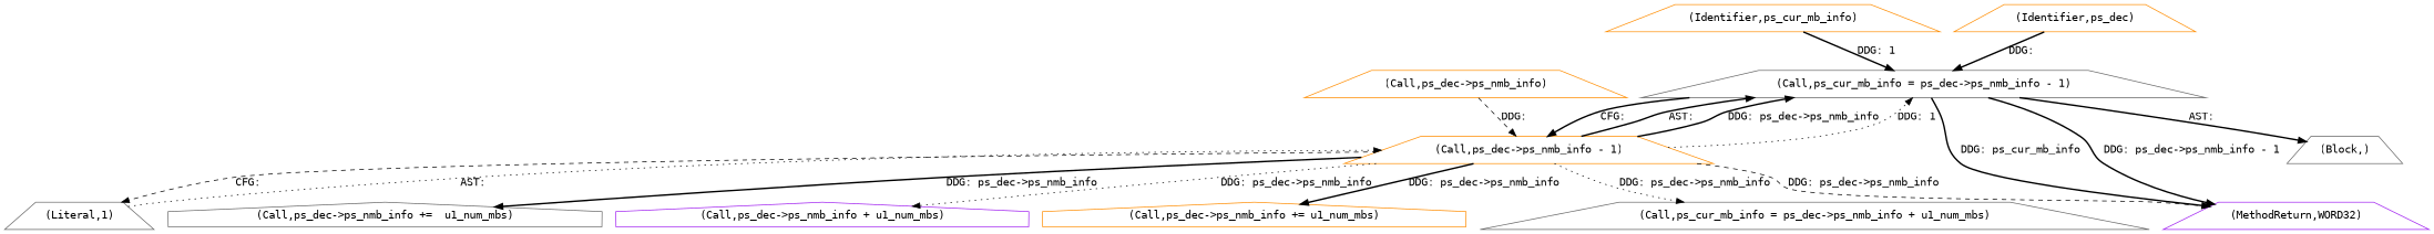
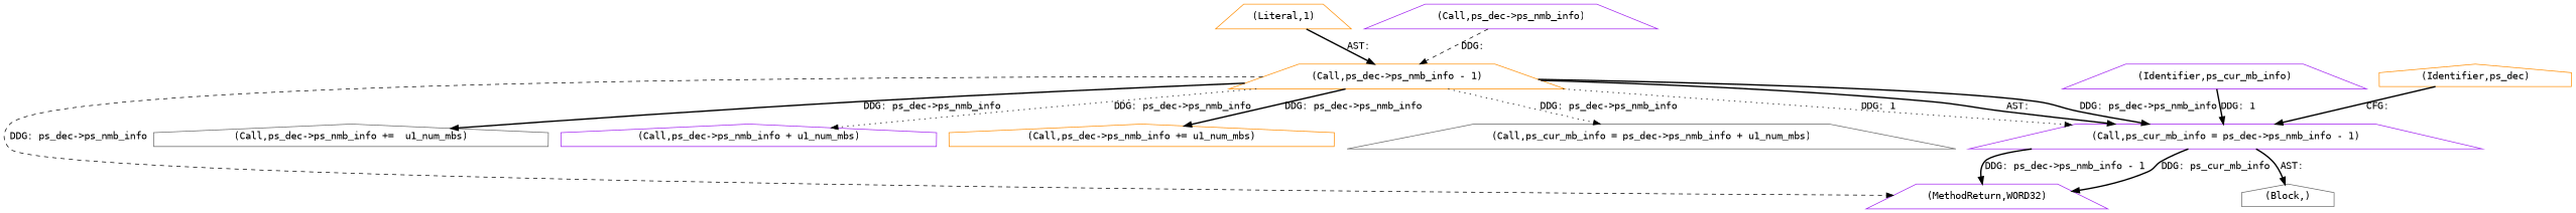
  digraph {
    fontname="DejaVu Sans Mono"
    node [color=gray40 fontname="DejaVu Sans Mono" shape=trapezium]
    edge [fontname="DejaVu Sans Mono" style=bold]
-   n1 [label="(Call,ps_cur_mb_info = ps_dec->ps_nmb_info - 1)"]
+   n1 [color=purple label="(Call,ps_cur_mb_info = ps_dec->ps_nmb_info - 1)"]
    n2 [color=darkorange label="(Call,ps_dec->ps_nmb_info - 1)"]
    n3 [color=purple label="(MethodReturn,WORD32)"]
-   n4 [label="(Block,)"]
-   n5 [label="(Literal,1)"]
+   n4 [label="(Block,)" shape=house]
+   n5 [color=darkorange label="(Literal,1)"]
    n6 [label="(Call,ps_dec->ps_nmb_info +=  u1_num_mbs)" shape=house]
    n7 [color=purple label="(Call,ps_dec->ps_nmb_info + u1_num_mbs)" shape=house]
    n8 [color=darkorange label="(Call,ps_dec->ps_nmb_info += u1_num_mbs)" shape=house]
    n9 [label="(Call,ps_cur_mb_info = ps_dec->ps_nmb_info + u1_num_mbs)"]
-   n10 [color=darkorange label="(Call,ps_dec->ps_nmb_info)"]
-   n11 [color=darkorange label="(Identifier,ps_cur_mb_info)"]
-   n12 [color=darkorange label="(Identifier,ps_dec)"]
-   n1 -> n2 [label="CFG: "]
+   n10 [color=purple label="(Call,ps_dec->ps_nmb_info)"]
+   n11 [color=purple label="(Identifier,ps_cur_mb_info)"]
+   n12 [color=darkorange label="(Identifier,ps_dec)" shape=house]
    n1 -> n3 [label="DDG: ps_cur_mb_info"]
    n1 -> n3 [label="DDG: ps_dec->ps_nmb_info - 1"]
    n1 -> n4 [label="AST: "]
    n2 -> n1 [label="AST: "]
    n2 -> n1 [label="DDG: ps_dec->ps_nmb_info"]
    n2 -> n1 [label="DDG: 1" style=dotted]
    n2 -> n3 [label="DDG: ps_dec->ps_nmb_info" style=dashed]
-   n2 -> n5 [label="CFG: " style=dashed]
    n2 -> n6 [label="DDG: ps_dec->ps_nmb_info"]
    n2 -> n7 [label="DDG: ps_dec->ps_nmb_info" style=dotted]
    n2 -> n8 [label="DDG: ps_dec->ps_nmb_info"]
    n2 -> n9 [label="DDG: ps_dec->ps_nmb_info" style=dotted]
-   n5 -> n2 [label="AST: " style=dotted]
+   n5 -> n2 [label="AST: "]
    n10 -> n2 [label="DDG: " style=dashed]
    n11 -> n1 [label="DDG: 1"]
-   n12 -> n1 [label="DDG: "]
+   n12 -> n1 [label="CFG: "]
  }
